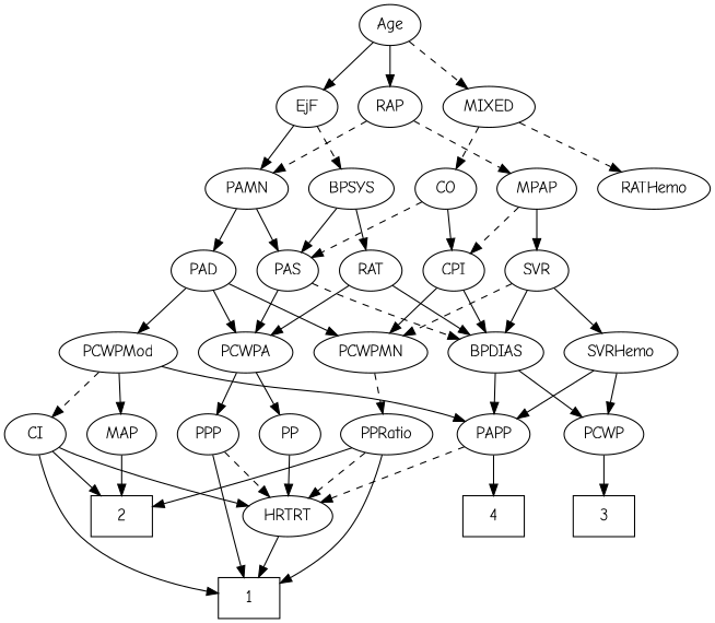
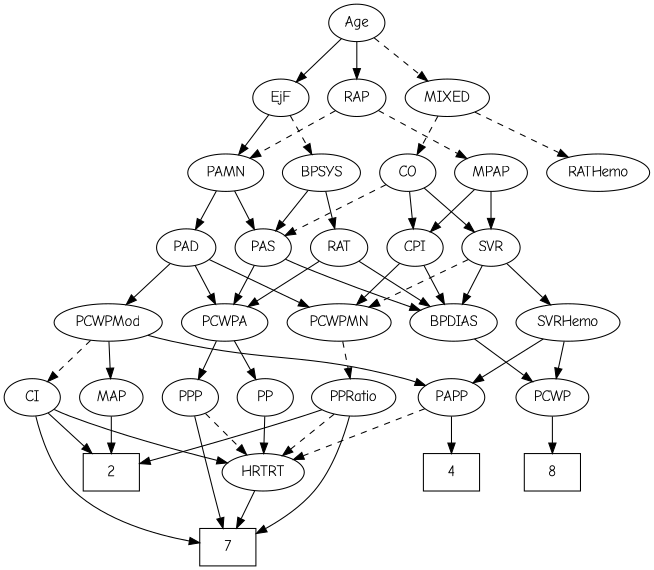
  strict digraph {
    fontname="Comic Neue"
    node [fontname="Comic Neue"]
    edge [fontname="Comic Neue" style=solid]
-   1 [height=0.5 shape=box width=0.75]
+   1 [height=0.5 shape=box width=0.75 label=7]
    2 [height=0.5 shape=box width=0.75]
-   3 [height=0.5 shape=box width=0.75]
+   3 [height=0.5 shape=box width=0.75 label=8]
    4 [height=0.5 shape=box width=0.75]
    Age [height=0.5 width=0.75]
    EjF [height=0.5 width=0.75]
    RAP [height=0.5 width=0.77632]
    MIXED [height=0.5 width=1.1193]
    BPSYS [height=0.5 width=1.0471]
    PAMN [height=0.5 width=1.011]
    MPAP [height=0.5 width=0.97491]
    CO [height=0.5 width=0.75]
    RATHemo [height=0.5 width=1.3721]
    PAS [height=0.5 width=0.75]
    RAT [height=0.5 width=0.75827]
    PAD [height=0.5 width=0.79437]
    CPI [height=0.5 width=0.75]
    SVR [height=0.5 width=0.77632]
    BPDIAS [height=0.5 width=1.1735]
    PCWPA [height=0.5 width=1.1555]
    PCWPMN [height=0.5 width=1.3902]
    PCWPMod [height=0.5 width=1.4443]
    SVRHemo [height=0.5 width=1.3902]
    PPRatio [height=0.5 width=1.1013]
    PAPP [height=0.5 width=0.88464]
    PCWP [height=0.5 width=0.97491]
    PP [height=0.5 width=0.75]
    PPP [height=0.5 width=0.75]
    MAP [height=0.5 width=0.84854]
    CI [height=0.5 width=0.75]
    HRTRT [height=0.5 width=1.1013]
    Age -> EjF
    Age -> RAP
    Age -> MIXED [style=dashed]
    EjF -> BPSYS [style=dashed]
    EjF -> PAMN
    RAP -> PAMN [style=dashed]
    RAP -> MPAP [style=dashed]
    MIXED -> CO [style=dashed]
    MIXED -> RATHemo [style=dashed]
    BPSYS -> PAS
    BPSYS -> RAT
    PAMN -> PAS
    PAMN -> PAD
-   MPAP -> CPI [style=dashed]
+   MPAP -> CPI
    MPAP -> SVR
    CO -> PAS [style=dashed]
    CO -> CPI
-   PAS -> BPDIAS [style=dashed]
+   CO -> SVR
+   PAS -> BPDIAS
    PAS -> PCWPA
    RAT -> BPDIAS
    RAT -> PCWPA
    PAD -> PCWPA
    PAD -> PCWPMN
    PAD -> PCWPMod
    CPI -> BPDIAS
    CPI -> PCWPMN
    SVR -> BPDIAS
    SVR -> PCWPMN [style=dashed]
    SVR -> SVRHemo
-   BPDIAS -> PAPP
    BPDIAS -> PCWP
    PCWPA -> PP
    PCWPA -> PPP
    PCWPMN -> PPRatio [style=dashed]
    PCWPMod -> PAPP
    PCWPMod -> MAP
    PCWPMod -> CI [style=dashed]
    SVRHemo -> PAPP
    SVRHemo -> PCWP
    PPRatio -> 1
    PPRatio -> 2
    PPRatio -> HRTRT [style=dashed]
    PAPP -> 4
    PAPP -> HRTRT [style=dashed]
    PCWP -> 3
    PP -> HRTRT
    PPP -> 1
    PPP -> HRTRT [style=dashed]
    MAP -> 2
    CI -> 1
    CI -> 2
    CI -> HRTRT
    HRTRT -> 1
  }
